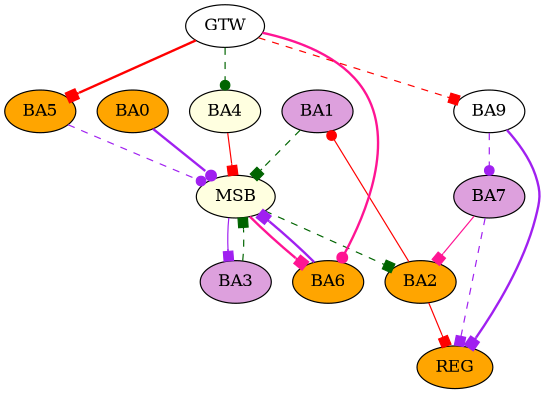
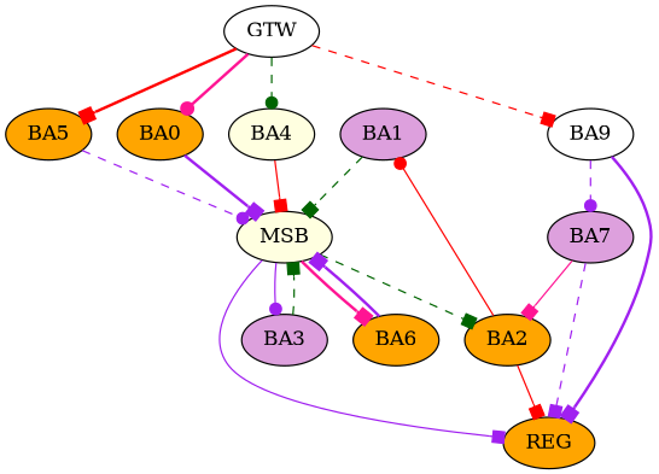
  strict digraph {
    node [fillcolor=orange style=filled]
    edge [arrowhead=box color=purple style=dashed]
    n1 [fillcolor=plum label=BA1]
    n2 [fillcolor=lightyellow label=MSB]
    n3 [label=BA2]
    n4 [label=REG]
    n5 [fillcolor=plum label=BA3]
    n6 [label=BA6]
    n7 [fillcolor=lightyellow label=BA4]
    n8 [label=BA5]
    n9 [fillcolor=plum label=BA7]
    n10 [label=BA0]
    n11 [fillcolor=white label=BA9]
    n12 [fillcolor=white label=GTW]
    n1 -> n2 [color=darkgreen]
    n2 -> n3 [color=darkgreen]
-   n2 -> n5 [style=solid]
+   n2 -> n4 [style=solid]
+   n2 -> n5 [arrowhead=dot style=solid]
    n2 -> n6 [color=deeppink style=bold]
    n3 -> n1 [arrowhead=dot color=red style=solid]
    n3 -> n4 [color=red style=solid]
    n5 -> n2 [color=darkgreen]
    n6 -> n2 [style=bold]
    n7 -> n2 [color=red style=solid]
    n8 -> n2 [arrowhead=dot]
    n9 -> n3 [color=deeppink style=solid]
    n9 -> n4
-   n10 -> n2 [arrowhead=dot style=bold]
+   n10 -> n2 [style=bold]
    n11 -> n4 [style=bold]
    n11 -> n9 [arrowhead=dot]
    n12 -> n7 [arrowhead=dot color=darkgreen]
    n12 -> n8 [color=red style=bold]
-   n12 -> n6 [arrowhead=dot color=deeppink style=bold]
+   n12 -> n10 [arrowhead=dot color=deeppink style=bold]
    n12 -> n11 [color=red]
  }
